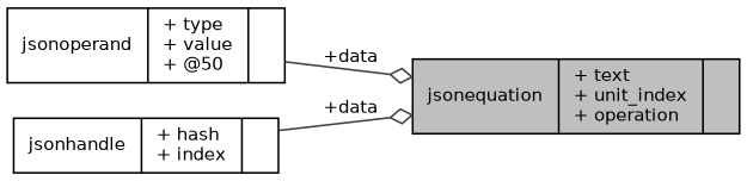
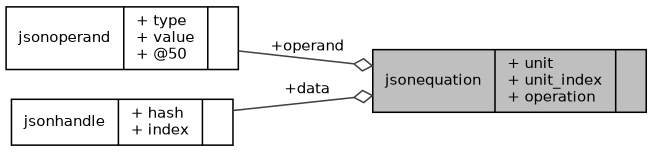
  digraph {
    rankdir=LR
    node [color=black fillcolor=white fontname=Helvetica fontsize=10 shape=record style=filled]
    edge [arrowhead=odiamond color=grey25 fontname=Helvetica fontsize=10 labelfontname=Helvetica labelfontsize=10 style=solid]
-   n1 [fillcolor=grey75 fontcolor=black height=0.2 label="{jsonequation\n|+ text\l+ unit_index\l+ operation\l|}" width=0.4]
+   n1 [fillcolor=grey75 fontcolor=black height=0.2 label="{jsonequation\n|+ unit\l+ unit_index\l+ operation\l|}" width=0.4]
    n2 [height=0.2 label="{jsonoperand\n|+ type\l+ value\l+ @50\l|}" width=0.4]
    n3 [height=0.2 label="{jsonhandle\n|+ hash\l+ index\l|}" width=0.4]
-   n2 -> n1 [label=" +data"]
+   n2 -> n1 [label=" +operand"]
    n3 -> n1 [label=" +data"]
  }
